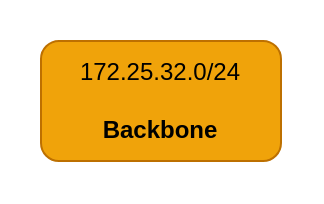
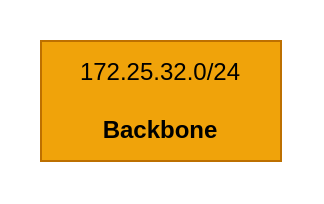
  <mxCell id="0" />
  <mxCell id="1" parent="0" />
- <mxCell id="2" value="172.25.32.0/24&lt;br&gt;&lt;br&gt;&lt;b&gt;Backbone&lt;/b&gt;" style="whiteSpace=wrap;html=1;fillColor=#f0a30a;fontColor=#000000;strokeColor=#BD7000;rounded=1;" parent="1" vertex="1"><mxGeometry x="20" y="20" width="120" height="60" as="geometry" /></mxCell>
+ <mxCell id="2" value="172.25.32.0/24&lt;br&gt;&lt;br&gt;&lt;b&gt;Backbone&lt;/b&gt;" style="rounded=0;whiteSpace=wrap;html=1;fillColor=#f0a30a;fontColor=#000000;strokeColor=#BD7000;" parent="1" vertex="1"><mxGeometry x="20" y="20" width="120" height="60" as="geometry" /></mxCell>
